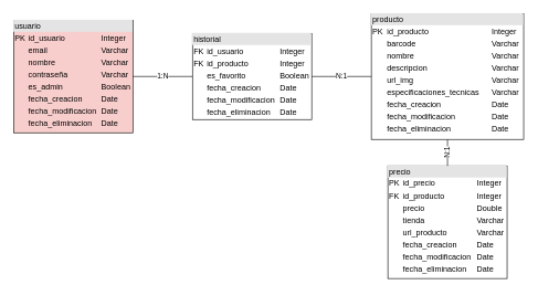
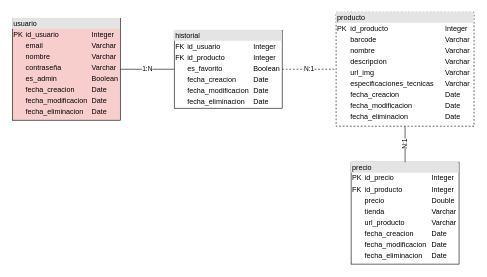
  <mxCell id="0" />
  <mxCell id="1" parent="0" />
  <mxCell id="2" value="1:N" style="edgeStyle=orthogonalEdgeStyle;rounded=0;orthogonalLoop=1;jettySize=auto;html=1;strokeColor=default;endArrow=none;endFill=0;" edge="1" parent="1" source="3" target="8"><mxGeometry relative="1" as="geometry" /></mxCell>
  <mxCell id="3" value="&lt;div style=&quot;box-sizing:border-box;width:100%;background:#e4e4e4;padding:2px;&quot;&gt;usuario&lt;/div&gt;&lt;table style=&quot;width:100%;font-size:1em;&quot; cellpadding=&quot;2&quot; cellspacing=&quot;0&quot;&gt;&lt;tbody&gt;&lt;tr&gt;&lt;td&gt;PK&lt;br&gt;&lt;/td&gt;&lt;td&gt;id_usuario&lt;/td&gt;&lt;td&gt;Integer&lt;/td&gt;&lt;/tr&gt;&lt;tr&gt;&lt;td&gt;&lt;br&gt;&lt;/td&gt;&lt;td&gt;email&lt;/td&gt;&lt;td&gt;Varchar&lt;/td&gt;&lt;/tr&gt;&lt;tr&gt;&lt;td&gt;&lt;br&gt;&lt;/td&gt;&lt;td&gt;nombre&lt;/td&gt;&lt;td&gt;Varchar&lt;br&gt;&lt;/td&gt;&lt;/tr&gt;&lt;tr&gt;&lt;td&gt;&lt;/td&gt;&lt;td&gt;contraseña&lt;/td&gt;&lt;td&gt;Varchar&lt;br&gt;&lt;/td&gt;&lt;/tr&gt;&lt;tr&gt;&lt;td&gt;&lt;br&gt;&lt;/td&gt;&lt;td&gt;es_admin&lt;/td&gt;&lt;td&gt;Boolean&lt;/td&gt;&lt;/tr&gt;&lt;tr&gt;&lt;td&gt;&lt;br&gt;&lt;/td&gt;&lt;td&gt;fecha_creacion&lt;/td&gt;&lt;td&gt;Date&lt;/td&gt;&lt;/tr&gt;&lt;tr&gt;&lt;td&gt;&lt;br&gt;&lt;/td&gt;&lt;td&gt;fecha_modificacion&lt;/td&gt;&lt;td&gt;Date&lt;/td&gt;&lt;/tr&gt;&lt;tr&gt;&lt;td&gt;&lt;br&gt;&lt;/td&gt;&lt;td&gt;fecha_eliminacion&lt;/td&gt;&lt;td&gt;Date&lt;/td&gt;&lt;/tr&gt;&lt;/tbody&gt;&lt;/table&gt;" style="verticalAlign=top;align=left;overflow=fill;html=1;fillColor=#f8cecc;" parent="1" vertex="1"><mxGeometry x="20" y="30" width="180" height="170" as="geometry" /></mxCell>
- <mxCell id="4" value="&lt;div style=&quot;box-sizing:border-box;width:100%;background:#e4e4e4;padding:2px;&quot;&gt;precio&lt;/div&gt;&lt;table style=&quot;width:100%;font-size:1em;&quot; cellpadding=&quot;2&quot; cellspacing=&quot;0&quot;&gt;&lt;tbody&gt;&lt;tr&gt;&lt;td&gt;PK&lt;br&gt;&lt;/td&gt;&lt;td&gt;id_precio&lt;/td&gt;&lt;td&gt;Integer&lt;/td&gt;&lt;/tr&gt;&lt;tr&gt;&lt;td&gt;FK&lt;/td&gt;&lt;td&gt;id_producto&lt;/td&gt;&lt;td&gt;Integer&lt;/td&gt;&lt;/tr&gt;&lt;tr&gt;&lt;td&gt;&lt;/td&gt;&lt;td&gt;precio&lt;/td&gt;&lt;td&gt;Double&lt;br&gt;&lt;/td&gt;&lt;/tr&gt;&lt;tr&gt;&lt;td&gt;&lt;br&gt;&lt;/td&gt;&lt;td&gt;tienda&lt;/td&gt;&lt;td&gt;Varchar&lt;br&gt;&lt;/td&gt;&lt;/tr&gt;&lt;tr&gt;&lt;td&gt;&lt;br&gt;&lt;/td&gt;&lt;td&gt;url_producto&lt;/td&gt;&lt;td&gt;Varchar&lt;/td&gt;&lt;/tr&gt;&lt;tr&gt;&lt;td&gt;&lt;br&gt;&lt;/td&gt;&lt;td&gt;fecha_creacion&lt;br&gt;&lt;/td&gt;&lt;td&gt;Date&lt;/td&gt;&lt;/tr&gt;&lt;tr&gt;&lt;td&gt;&lt;br&gt;&lt;/td&gt;&lt;td&gt;fecha_modificacion&lt;br&gt;&lt;/td&gt;&lt;td&gt;Date&lt;/td&gt;&lt;/tr&gt;&lt;tr&gt;&lt;td&gt;&lt;br&gt;&lt;/td&gt;&lt;td&gt;fecha_eliminacion&lt;br&gt;&lt;/td&gt;&lt;td&gt;Date&lt;/td&gt;&lt;/tr&gt;&lt;/tbody&gt;&lt;/table&gt;" style="verticalAlign=top;align=left;overflow=fill;html=1;" parent="1" vertex="1"><mxGeometry x="585" y="250" width="180" height="170" as="geometry" /></mxCell>
+ <mxCell id="4" value="&lt;div style=&quot;box-sizing:border-box;width:100%;background:#e4e4e4;padding:2px;&quot;&gt;precio&lt;/div&gt;&lt;table style=&quot;width:100%;font-size:1em;&quot; cellpadding=&quot;2&quot; cellspacing=&quot;0&quot;&gt;&lt;tbody&gt;&lt;tr&gt;&lt;td&gt;PK&lt;br&gt;&lt;/td&gt;&lt;td&gt;id_precio&lt;/td&gt;&lt;td&gt;Integer&lt;/td&gt;&lt;/tr&gt;&lt;tr&gt;&lt;td&gt;FK&lt;/td&gt;&lt;td&gt;id_producto&lt;/td&gt;&lt;td&gt;Integer&lt;/td&gt;&lt;/tr&gt;&lt;tr&gt;&lt;td&gt;&lt;/td&gt;&lt;td&gt;precio&lt;/td&gt;&lt;td&gt;Double&lt;br&gt;&lt;/td&gt;&lt;/tr&gt;&lt;tr&gt;&lt;td&gt;&lt;br&gt;&lt;/td&gt;&lt;td&gt;tienda&lt;/td&gt;&lt;td&gt;Varchar&lt;br&gt;&lt;/td&gt;&lt;/tr&gt;&lt;tr&gt;&lt;td&gt;&lt;br&gt;&lt;/td&gt;&lt;td&gt;url_producto&lt;/td&gt;&lt;td&gt;Varchar&lt;/td&gt;&lt;/tr&gt;&lt;tr&gt;&lt;td&gt;&lt;br&gt;&lt;/td&gt;&lt;td&gt;fecha_creacion&lt;br&gt;&lt;/td&gt;&lt;td&gt;Date&lt;/td&gt;&lt;/tr&gt;&lt;tr&gt;&lt;td&gt;&lt;br&gt;&lt;/td&gt;&lt;td&gt;fecha_modificacion&lt;br&gt;&lt;/td&gt;&lt;td&gt;Date&lt;/td&gt;&lt;/tr&gt;&lt;tr&gt;&lt;td&gt;&lt;br&gt;&lt;/td&gt;&lt;td&gt;fecha_eliminacion&lt;br&gt;&lt;/td&gt;&lt;td&gt;Date&lt;/td&gt;&lt;/tr&gt;&lt;/tbody&gt;&lt;/table&gt;" style="verticalAlign=top;align=left;overflow=fill;html=1;" parent="1" vertex="1"><mxGeometry x="585" y="270" width="180" height="170" as="geometry" /></mxCell>
  <mxCell id="5" value="N:1" style="edgeStyle=orthogonalEdgeStyle;rounded=0;orthogonalLoop=1;jettySize=auto;html=1;exitX=0.5;exitY=1;exitDx=0;exitDy=0;entryX=0.5;entryY=0;entryDx=0;entryDy=0;endArrow=none;endFill=0;horizontal=0;align=center;" parent="1" source="6" target="4" edge="1"><mxGeometry relative="1" as="geometry" /></mxCell>
- <mxCell id="6" value="&lt;div style=&quot;box-sizing:border-box;width:100%;background:#e4e4e4;padding:2px;&quot;&gt;producto&lt;/div&gt;&lt;table style=&quot;width:100%;font-size:1em;&quot; cellpadding=&quot;2&quot; cellspacing=&quot;0&quot;&gt;&lt;tbody&gt;&lt;tr&gt;&lt;td&gt;PK&lt;br&gt;&lt;/td&gt;&lt;td&gt;id_producto&lt;/td&gt;&lt;td&gt;Integer&lt;/td&gt;&lt;/tr&gt;&lt;tr&gt;&lt;td&gt;&lt;br&gt;&lt;/td&gt;&lt;td&gt;barcode&lt;/td&gt;&lt;td&gt;Varchar&lt;/td&gt;&lt;/tr&gt;&lt;tr&gt;&lt;td&gt;&lt;br&gt;&lt;/td&gt;&lt;td&gt;nombre&lt;br&gt;&lt;/td&gt;&lt;td&gt;Varchar&lt;br&gt;&lt;/td&gt;&lt;/tr&gt;&lt;tr&gt;&lt;td&gt;&lt;/td&gt;&lt;td&gt;descripcion&lt;/td&gt;&lt;td&gt;Varchar&lt;br&gt;&lt;/td&gt;&lt;/tr&gt;&lt;tr&gt;&lt;td&gt;&lt;br&gt;&lt;/td&gt;&lt;td&gt;url_img&lt;/td&gt;&lt;td&gt;Varchar&lt;/td&gt;&lt;/tr&gt;&lt;tr&gt;&lt;td&gt;&lt;br&gt;&lt;/td&gt;&lt;td&gt;especificaciones_tecnicas&lt;/td&gt;&lt;td&gt;Varchar&lt;/td&gt;&lt;/tr&gt;&lt;tr&gt;&lt;td&gt;&lt;br&gt;&lt;/td&gt;&lt;td&gt;fecha_creacion&lt;br&gt;&lt;/td&gt;&lt;td&gt;Date&lt;/td&gt;&lt;/tr&gt;&lt;tr&gt;&lt;td&gt;&lt;br&gt;&lt;/td&gt;&lt;td&gt;fecha_modificacion&lt;br&gt;&lt;/td&gt;&lt;td&gt;Date&lt;br&gt;&lt;/td&gt;&lt;/tr&gt;&lt;tr&gt;&lt;td&gt;&lt;br&gt;&lt;/td&gt;&lt;td&gt;fecha_eliminacion&lt;br&gt;&lt;/td&gt;&lt;td&gt;Date&lt;br&gt;&lt;/td&gt;&lt;/tr&gt;&lt;/tbody&gt;&lt;/table&gt;" style="verticalAlign=top;align=left;overflow=fill;html=1;" parent="1" vertex="1"><mxGeometry x="560" y="20" width="230" height="190" as="geometry" /></mxCell>
- <mxCell id="7" value="N:1" style="edgeStyle=orthogonalEdgeStyle;rounded=0;orthogonalLoop=1;jettySize=auto;html=1;entryX=0;entryY=0.5;entryDx=0;entryDy=0;endArrow=none;endFill=0;" edge="1" parent="1" source="8" target="6"><mxGeometry relative="1" as="geometry" /></mxCell>
+ <mxCell id="6" value="&lt;div style=&quot;box-sizing:border-box;width:100%;background:#e4e4e4;padding:2px;&quot;&gt;producto&lt;/div&gt;&lt;table style=&quot;width:100%;font-size:1em;&quot; cellpadding=&quot;2&quot; cellspacing=&quot;0&quot;&gt;&lt;tbody&gt;&lt;tr&gt;&lt;td&gt;PK&lt;br&gt;&lt;/td&gt;&lt;td&gt;id_producto&lt;/td&gt;&lt;td&gt;Integer&lt;/td&gt;&lt;/tr&gt;&lt;tr&gt;&lt;td&gt;&lt;br&gt;&lt;/td&gt;&lt;td&gt;barcode&lt;/td&gt;&lt;td&gt;Varchar&lt;/td&gt;&lt;/tr&gt;&lt;tr&gt;&lt;td&gt;&lt;br&gt;&lt;/td&gt;&lt;td&gt;nombre&lt;br&gt;&lt;/td&gt;&lt;td&gt;Varchar&lt;br&gt;&lt;/td&gt;&lt;/tr&gt;&lt;tr&gt;&lt;td&gt;&lt;/td&gt;&lt;td&gt;descripcion&lt;/td&gt;&lt;td&gt;Varchar&lt;br&gt;&lt;/td&gt;&lt;/tr&gt;&lt;tr&gt;&lt;td&gt;&lt;br&gt;&lt;/td&gt;&lt;td&gt;url_img&lt;/td&gt;&lt;td&gt;Varchar&lt;/td&gt;&lt;/tr&gt;&lt;tr&gt;&lt;td&gt;&lt;br&gt;&lt;/td&gt;&lt;td&gt;especificaciones_tecnicas&lt;/td&gt;&lt;td&gt;Varchar&lt;/td&gt;&lt;/tr&gt;&lt;tr&gt;&lt;td&gt;&lt;br&gt;&lt;/td&gt;&lt;td&gt;fecha_creacion&lt;br&gt;&lt;/td&gt;&lt;td&gt;Date&lt;/td&gt;&lt;/tr&gt;&lt;tr&gt;&lt;td&gt;&lt;br&gt;&lt;/td&gt;&lt;td&gt;fecha_modificacion&lt;br&gt;&lt;/td&gt;&lt;td&gt;Date&lt;br&gt;&lt;/td&gt;&lt;/tr&gt;&lt;tr&gt;&lt;td&gt;&lt;br&gt;&lt;/td&gt;&lt;td&gt;fecha_eliminacion&lt;br&gt;&lt;/td&gt;&lt;td&gt;Date&lt;br&gt;&lt;/td&gt;&lt;/tr&gt;&lt;/tbody&gt;&lt;/table&gt;" style="verticalAlign=top;align=left;overflow=fill;html=1;dashed=1;" parent="1" vertex="1"><mxGeometry x="560" y="20" width="230" height="190" as="geometry" /></mxCell>
+ <mxCell id="7" value="N:1" style="edgeStyle=orthogonalEdgeStyle;rounded=0;orthogonalLoop=1;jettySize=auto;html=1;entryX=0;entryY=0.5;entryDx=0;entryDy=0;endArrow=none;endFill=0;dashed=1;" edge="1" parent="1" source="8" target="6"><mxGeometry relative="1" as="geometry" /></mxCell>
  <mxCell id="8" value="&lt;div style=&quot;box-sizing:border-box;width:100%;background:#e4e4e4;padding:2px;&quot;&gt;historial&lt;/div&gt;&lt;table style=&quot;width:100%;font-size:1em;&quot; cellpadding=&quot;2&quot; cellspacing=&quot;0&quot;&gt;&lt;tbody&gt;&lt;tr&gt;&lt;td&gt;FK&lt;br&gt;&lt;/td&gt;&lt;td&gt;id_usuario&lt;/td&gt;&lt;td&gt;Integer&lt;/td&gt;&lt;/tr&gt;&lt;tr&gt;&lt;td&gt;FK&lt;/td&gt;&lt;td&gt;id_producto&lt;br&gt;&lt;/td&gt;&lt;td&gt;Integer&lt;br&gt;&lt;/td&gt;&lt;/tr&gt;&lt;tr&gt;&lt;td&gt;&lt;br&gt;&lt;/td&gt;&lt;td&gt;es_favorito&lt;/td&gt;&lt;td&gt;Boolean&lt;/td&gt;&lt;/tr&gt;&lt;tr&gt;&lt;td&gt;&lt;br&gt;&lt;/td&gt;&lt;td&gt;fecha_creacion&lt;/td&gt;&lt;td&gt;Date&lt;/td&gt;&lt;/tr&gt;&lt;tr&gt;&lt;td&gt;&lt;br&gt;&lt;/td&gt;&lt;td&gt;fecha_modificacion&lt;br&gt;&lt;/td&gt;&lt;td&gt;Date&lt;/td&gt;&lt;/tr&gt;&lt;tr&gt;&lt;td&gt;&lt;br&gt;&lt;/td&gt;&lt;td&gt;fecha_eliminacion&lt;br&gt;&lt;/td&gt;&lt;td&gt;Date&lt;br&gt;&lt;/td&gt;&lt;/tr&gt;&lt;/tbody&gt;&lt;/table&gt;" style="verticalAlign=top;align=left;overflow=fill;html=1;" parent="1" vertex="1"><mxGeometry x="290" y="50" width="180" height="130" as="geometry" /></mxCell>
